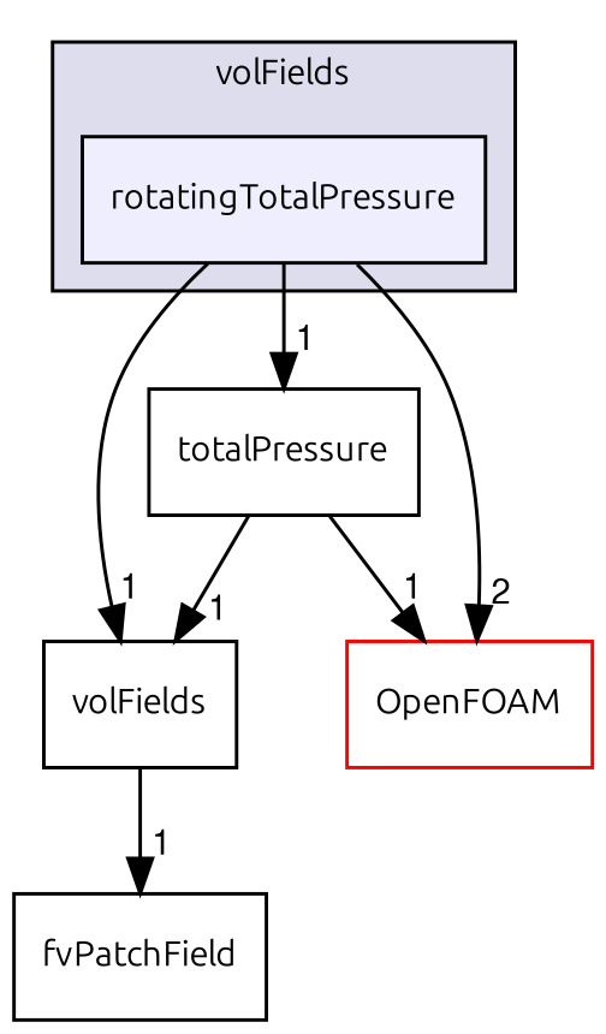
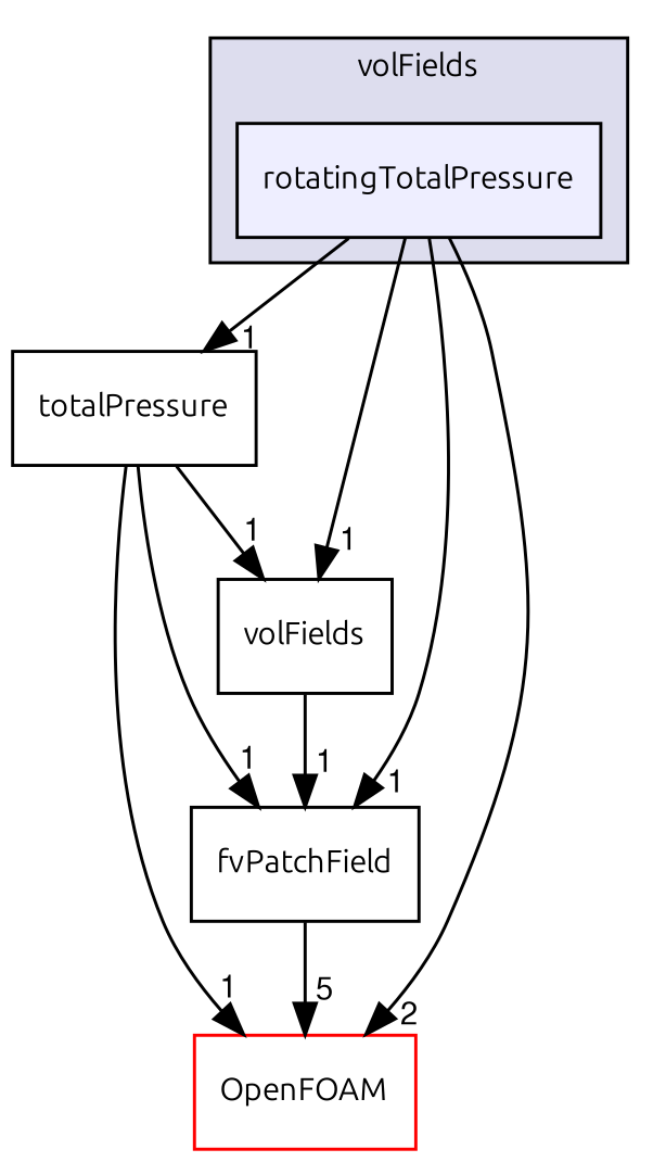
  digraph {
    compound=true
    fontname=Ubuntu
    node [fontname=Ubuntu fontsize=10 shape=box]
    edge [fontname=Ubuntu headlabel=1 labeldistance=1.5 labelfontname=FreeSans labelfontsize=10]
    n1 [fillcolor="#eeeeff" label=rotatingTotalPressure pencolor=black style=filled]
    n2 [label=totalPressure]
    n3 [label=fvPatchField]
    n4 [label=volFields]
    n5 [color=red label=OpenFOAM]
    subgraph cluster_1 {
      bgcolor="#ddddee"
      fontsize=10
      label=volFields
      pencolor=black
      n1
    }
    n1 -> n2
+   n1 -> n3
    n1 -> n4
    n1 -> n5 [headlabel=2]
+   n2 -> n3
    n2 -> n4
    n2 -> n5
+   n3 -> n5 [headlabel=5]
    n4 -> n3
  }
